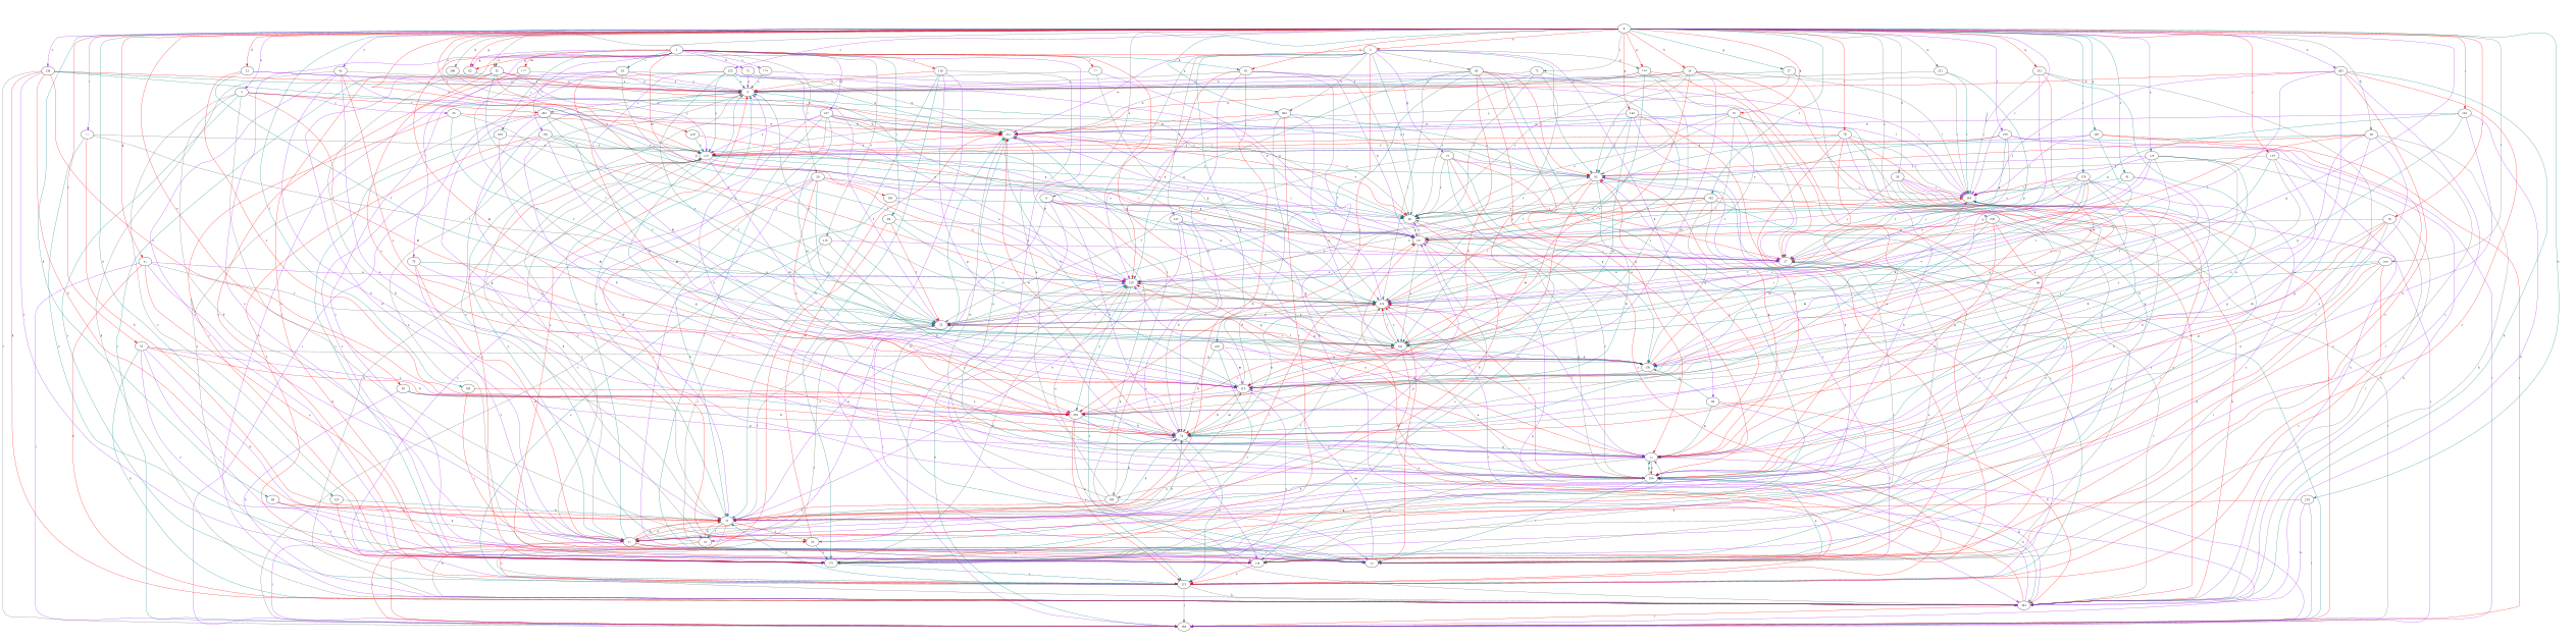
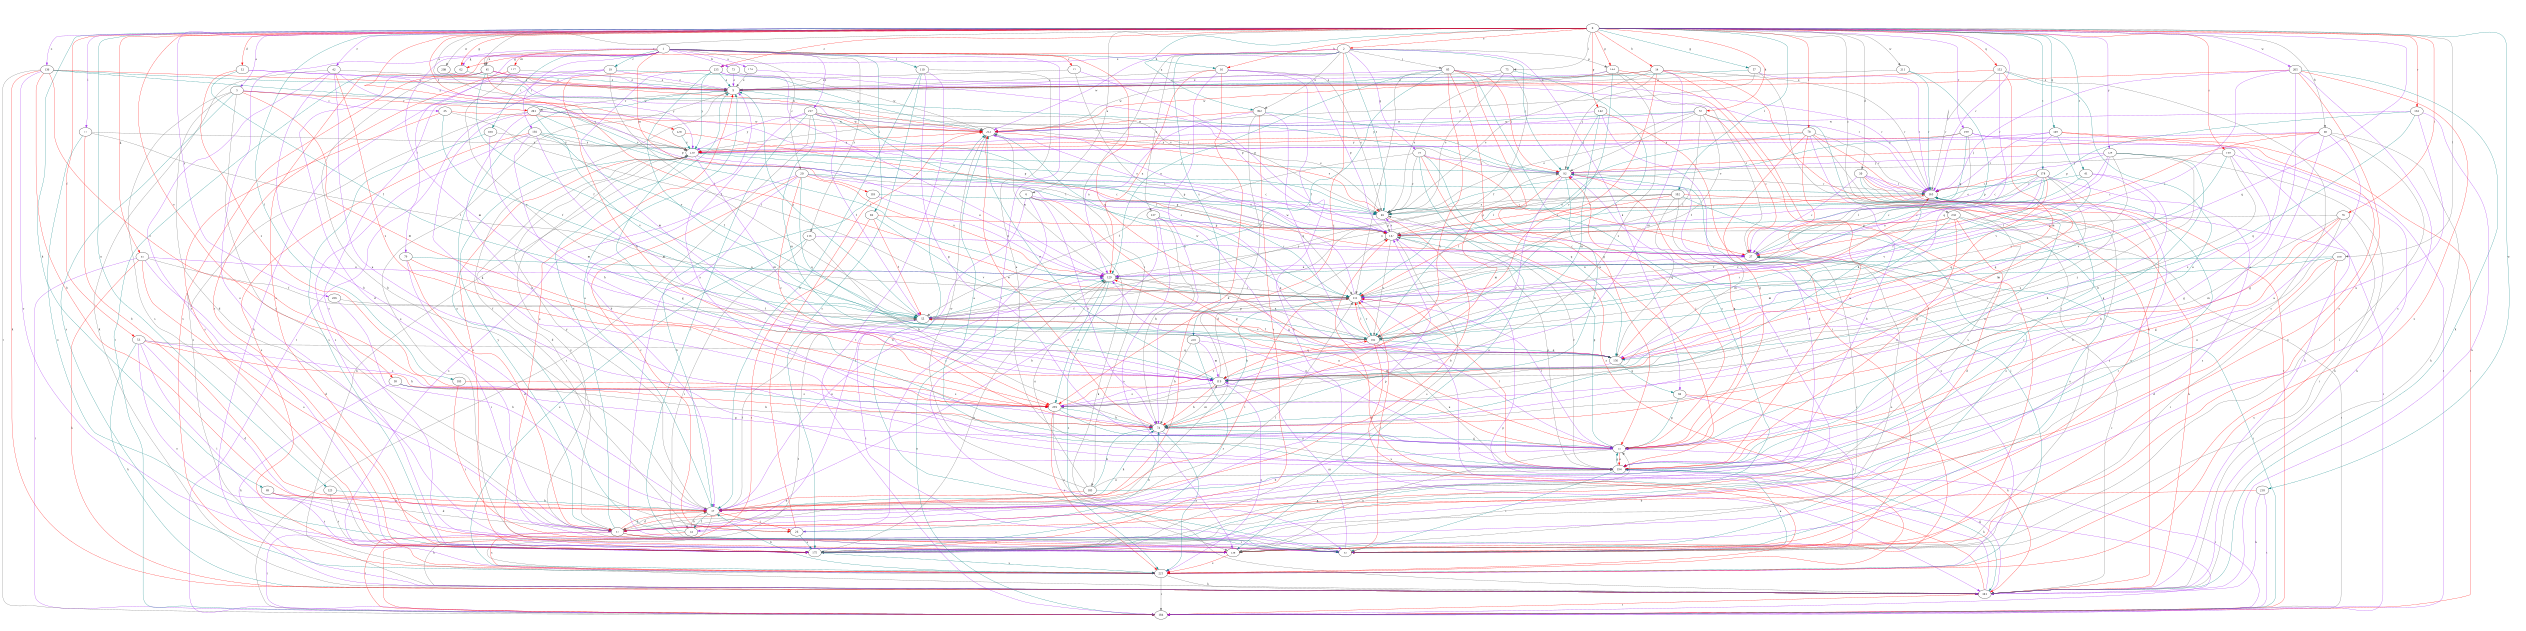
  strict digraph {
    fontname="Liberation Serif"
    node [fontname="Liberation Serif"]
    edge [color=purple fontname="Liberation Serif"]
    0
    2
    5
    6
    9
    14
    16
    30
    32
    38
    41
    42
    45
    53
    57
    61
    62
    68
    69
    72
    75
    76
    77
    78
    102
    105
    108
    123
    136
    142
    144
    149
    152
    156
    161
    165
    169
    178
    n39 [label=392]
    199
    205
    208
    210
    211
    224
+   226
    228
    230
    232
    235
    46
    64
    85
    92
    94
    127
    183
    212
    220
    239
    119
    175
    25
    26
    37
    201
    221
    54
    65
    74
    101
    111
    83
    202
    129
    147
    138
    17
    184
    27
    194
    55
    1
    19
    20
    22
    73
    79
    82
    110
    117
    118
    174
    180
    181
    216
    217
    0 -> 2 [color=red label=a]
    0 -> 5 [label=a]
    0 -> 6 [color=gray40 label=a]
    0 -> 9 [color=gray40 label=a]
    0 -> 14 [color=red label=b]
    0 -> 16 [color=red label=b]
    0 -> 30 [color=gray40 label=d]
    0 -> 32 [color=red label=d]
    0 -> 38 [color=red label=e]
    0 -> 41 [color=teal label=e]
    0 -> 42 [label=e]
    0 -> 45 [color=gray40 label=e]
    0 -> 53 [color=red label=f]
    0 -> 57 [color=teal label=g]
    0 -> 61 [color=red label=g]
    0 -> 62 [color=red label=g]
    0 -> 68 [color=gray40 label=h]
    0 -> 69 [color=teal label=h]
    0 -> 72 [color=red label=h]
    0 -> 75 [color=gray40 label=i]
    0 -> 76 [color=red label=i]
    0 -> 77 [label=i]
    0 -> 78 [color=red label=i]
    0 -> 102 [color=teal label=l]
    0 -> 105 [color=teal label=l]
    0 -> 108 [color=gray40 label=l]
    0 -> 123 [color=teal label=n]
    0 -> 136 [label=o]
    0 -> 142 [color=red label=p]
    0 -> 144 [color=red label=p]
    0 -> 149 [color=teal label=q]
    0 -> 152 [color=red label=q]
    0 -> 156 [label=q]
    0 -> 161 [color=red label=r]
    0 -> 165 [label=r]
    0 -> 169 [color=red label=s]
    0 -> 178 [color=teal label=t]
    0 -> n39 [color=teal label=u]
    0 -> 199 [label=v]
    0 -> 205 [label=w]
    0 -> 208 [color=gray40 label=w]
    0 -> 210 [color=teal label=w]
    0 -> 211 [color=gray40 label=w]
    0 -> 224 [label=y]
+   0 -> 226 [label=y]
    0 -> 228 [color=red label=y]
    0 -> 230 [color=red label=y]
    0 -> 232 [color=gray40 label=z]
-   0 -> 235 [label=z]
+   0 -> 235 [color=red label=z]
    2 -> 62 [color=red label=g]
    2 -> 144 [color=gray40 label=p]
    2 -> n39 [color=gray40 label=u]
+   2 -> 235 [label=z]
    2 -> 46 [color=teal label=e]
    2 -> 64 [label=g]
    2 -> 85 [color=gray40 label=j]
    2 -> 92 [color=teal label=j]
    2 -> 94 [label=k]
    2 -> 127 [color=gray40 label=n]
    2 -> 183 [color=gray40 label=t]
    2 -> 212 [label=w]
    2 -> 220 [color=teal label=x]
    2 -> 239 [color=red label=z]
    5 -> 230 [color=gray40 label=y]
    5 -> 119 [color=red label=m]
    5 -> 175 [color=gray40 label=s]
    5 -> 25 [label=c]
    5 -> 26 [color=gray40 label=c]
    5 -> 37 [color=gray40 label=d]
    5 -> 201 [color=red label=v]
    5 -> 221 [color=teal label=x]
    6 -> 46 [label=e]
    6 -> 26 [label=c]
    6 -> 54 [label=f]
    6 -> 65 [color=red label=g]
    6 -> 74 [label=h]
    6 -> 101 [color=gray40 label=k]
    9 -> 201 [color=gray40 label=v]
    9 -> 54 [color=gray40 label=f]
    9 -> 111 [color=teal label=l]
    14 -> 9 [color=teal label=a]
    14 -> 165 [color=gray40 label=r]
    14 -> 46 [color=gray40 label=e]
    14 -> 92 [color=gray40 label=j]
    14 -> 212 [color=red label=w]
    14 -> 119 [label=m]
    14 -> 101 [color=red label=k]
    14 -> 83 [color=red label=i]
    14 -> 202 [color=red label=v]
    16 -> 9 [color=gray40 label=a]
    16 -> 46 [color=gray40 label=e]
    16 -> 37 [color=red label=d]
    16 -> 74 [label=h]
    16 -> 101 [label=k]
    16 -> 129 [color=red label=n]
    16 -> 147 [label=p]
    30 -> 165 [label=r]
    30 -> 175 [label=s]
    30 -> 138 [color=red label=o]
    30 -> 17 [color=gray40 label=b]
    30 -> 184 [label=t]
    30 -> 27 [label=c]
    30 -> 194 [color=teal label=u]
    32 -> 9 [label=a]
    32 -> 212 [label=w]
    32 -> 239 [color=red label=z]
    32 -> 55 [color=teal label=f]
    38 -> 239 [color=teal label=z]
    38 -> 65 [label=g]
    38 -> 74 [color=gray40 label=h]
    38 -> 101 [label=k]
    41 -> 156 [label=q]
    41 -> 165 [color=teal label=r]
    41 -> 74 [label=h]
    41 -> 27 [color=teal label=c]
    42 -> 9 [color=gray40 label=a]
    42 -> 239 [color=red label=z]
    42 -> 175 [label=s]
    42 -> 101 [color=gray40 label=k]
    42 -> 147 [label=p]
    42 -> 17 [label=b]
    42 -> 194 [label=u]
    45 -> 9 [label=a]
    45 -> 230 [label=y]
    45 -> 212 [color=red label=w]
    45 -> 37 [label=d]
-   45 -> 74 [color=red label=x]
+   45 -> 221 [color=red label=x]
    45 -> 111 [color=red label=l]
    45 -> 17 [color=gray40 label=b]
    45 -> 55 [color=teal label=f]
    53 -> 156 [color=gray40 label=q]
    53 -> 239 [label=z]
    53 -> 37 [label=d]
    53 -> 74 [color=red label=h]
    53 -> 101 [color=teal label=k]
    53 -> 83 [label=i]
    53 -> 138 [label=o]
    57 -> 9 [color=teal label=a]
-   57 -> 165 [color=gray40 label=r]
+   57 -> 165 [label=r]
    57 -> 230 [color=gray40 label=y]
    57 -> 83 [color=gray40 label=i]
    61 -> 37 [label=d]
    61 -> 101 [color=red label=k]
    61 -> 129 [label=n]
    61 -> 138 [color=red label=o]
    61 -> 184 [label=t]
    61 -> 55 [color=gray40 label=f]
    62 -> 9 [color=teal label=a]
    62 -> 184 [color=teal label=t]
-   68 -> 230 [color=teal label=y]
+   68 -> 230 [label=y]
    68 -> 92 [color=red label=j]
    68 -> 239 [label=z]
    68 -> 65 [label=g]
    68 -> 101 [color=gray40 label=k]
    68 -> 83 [color=gray40 label=i]
    68 -> 27 [color=red label=c]
    68 -> 194 [label=u]
    69 -> 175 [label=s]
    69 -> 37 [color=gray40 label=d]
    69 -> 17 [color=red label=b]
    72 -> 230 [label=y]
    72 -> 46 [color=gray40 label=e]
    72 -> 92 [color=gray40 label=j]
    72 -> 212 [color=teal label=w]
    72 -> 74 [color=teal label=h]
    72 -> 111 [color=gray40 label=l]
    72 -> 27 [color=red label=c]
    72 -> 55 [color=gray40 label=f]
    75 -> 9 [color=gray40 label=a]
    75 -> 46 [color=gray40 label=e]
    75 -> 212 [color=gray40 label=w]
    75 -> 202 [color=teal label=v]
    75 -> 55 [color=gray40 label=f]
    76 -> 119 [color=gray40 label=m]
    76 -> 65 [color=red label=g]
    76 -> 74 [color=red label=h]
    76 -> 83 [color=gray40 label=i]
    76 -> 147 [color=gray40 label=p]
    76 -> 194 [color=gray40 label=u]
    77 -> 230 [color=gray40 label=y]
    77 -> 111 [color=gray40 label=l]
    77 -> 138 [color=teal label=o]
    77 -> 17 [color=red label=b]
    78 -> 165 [color=gray40 label=r]
    78 -> 230 [color=red label=y]
    78 -> 175 [color=gray40 label=s]
    78 -> 65 [color=red label=g]
    78 -> 111 [color=teal label=l]
    78 -> 17 [label=b]
    78 -> 184 [color=red label=t]
    78 -> 194 [color=red label=u]
    102 -> 156 [color=gray40 label=q]
    102 -> 46 [color=gray40 label=e]
    102 -> 119 [color=gray40 label=m]
    102 -> 101 [color=red label=k]
    102 -> 111 [color=red label=l]
    102 -> 129 [color=gray40 label=n]
    102 -> 147 [color=gray40 label=p]
    102 -> 138 [color=teal label=o]
    105 -> 239 [color=red label=z]
    105 -> 83 [color=red label=i]
    108 -> 37 [color=red label=d]
    108 -> 221 [color=red label=x]
    108 -> 111 [color=teal label=l]
    108 -> 83 [color=gray40 label=i]
    108 -> 129 [color=teal label=n]
-   123 -> 175 [color=red label=s]
+   123 -> 175 [color=gray40 label=s]
    123 -> 17 [color=teal label=b]
    136 -> 9 [color=red label=a]
    136 -> 46 [color=teal label=e]
    136 -> 92 [color=teal label=j]
    136 -> 239 [color=red label=z]
    136 -> 101 [color=red label=k]
    136 -> 138 [label=o]
    136 -> 17 [color=red label=b]
    136 -> 184 [color=gray40 label=t]
    142 -> 92 [color=teal label=j]
    142 -> 212 [label=w]
    142 -> 119 [color=teal label=m]
    142 -> 37 [label=d]
    142 -> 83 [color=red label=i]
-   142 -> 27 [label=c]
+   149 -> 27 [label=c]
    144 -> 9 [label=a]
    144 -> 46 [color=gray40 label=e]
    144 -> 239 [color=gray40 label=z]
    144 -> 83 [color=red label=i]
    144 -> 202 [color=teal label=v]
    144 -> 27 [color=gray40 label=c]
    149 -> 165 [label=r]
    149 -> 230 [label=y]
    149 -> 202 [color=teal label=v]
    149 -> 138 [color=red label=o]
    149 -> 184 [color=red label=t]
    152 -> 156 [label=q]
    152 -> 165 [color=gray40 label=r]
    152 -> 119 [color=red label=m]
    152 -> 175 [color=gray40 label=s]
    152 -> 194 [color=teal label=u]
    156 -> 165 [color=red label=r]
    156 -> 119 [label=m]
    161 -> 156 [color=teal label=q]
    161 -> 212 [label=w]
    161 -> 101 [label=k]
    161 -> 147 [color=teal label=p]
    161 -> 194 [label=u]
    165 -> 46 [color=gray40 label=e]
    165 -> 65 [color=red label=g]
    165 -> 202 [color=gray40 label=v]
    169 -> 92 [color=gray40 label=j]
    169 -> 65 [label=g]
    169 -> 74 [color=gray40 label=h]
    169 -> 101 [label=k]
    169 -> 202 [color=teal label=v]
    178 -> 156 [color=red label=q]
    178 -> 165 [color=red label=r]
    178 -> 46 [color=teal label=e]
    178 -> 239 [color=gray40 label=z]
    178 -> 119 [color=gray40 label=m]
    178 -> 175 [label=s]
    178 -> 202 [color=teal label=v]
    178 -> 129 [label=n]
    178 -> 27 [color=gray40 label=c]
    178 -> 55 [label=f]
    n39 -> 156 [label=q]
    n39 -> 92 [color=teal label=j]
    n39 -> 212 [color=red label=w]
    n39 -> 175 [color=red label=s]
    n39 -> 37 [color=gray40 label=d]
    n39 -> 129 [label=n]
    199 -> 230 [color=red label=y]
    199 -> 46 [color=teal label=e]
    199 -> 101 [label=k]
    199 -> 111 [color=gray40 label=l]
    199 -> 147 [color=teal label=p]
    199 -> 184 [label=t]
    205 -> 9 [color=red label=a]
    205 -> 165 [label=r]
    205 -> 175 [label=s]
    205 -> 221 [color=red label=x]
    205 -> 101 [color=teal label=k]
    205 -> 111 [label=l]
    205 -> 138 [color=red label=o]
    205 -> 194 [label=u]
    208 -> 9 [color=red label=a]
    208 -> 46 [color=gray40 label=e]
    210 -> 101 [label=k]
    210 -> 17 [color=red label=b]
    210 -> 184 [label=t]
    211 -> 9 [color=gray40 label=a]
    211 -> 165 [color=teal label=r]
    211 -> 111 [color=teal label=l]
    224 -> 92 [label=j]
    224 -> 239 [color=gray40 label=z]
    224 -> 65 [color=teal label=g]
    224 -> 101 [color=gray40 label=k]
    224 -> 111 [label=l]
    224 -> 202 [color=gray40 label=v]
    224 -> 147 [label=p]
    224 -> 27 [label=c]
+   226 -> 17 [label=b]
+   226 -> 55 [color=gray40 label=f]
    228 -> 230 [color=teal label=y]
    228 -> 27 [color=red label=c]
    230 -> 92 [color=teal label=j]
    230 -> 119 [label=m]
    230 -> 175 [color=red label=s]
    230 -> 37 [color=gray40 label=d]
    230 -> 65 [color=teal label=g]
    230 -> 101 [color=gray40 label=k]
    230 -> 129 [label=n]
    230 -> 147 [color=teal label=p]
    232 -> 119 [color=teal label=m]
    232 -> 37 [color=red label=d]
    232 -> 147 [color=red label=p]
    232 -> 138 [color=teal label=o]
    232 -> 184 [color=gray40 label=t]
    232 -> 194 [color=red label=u]
    232 -> 55 [color=gray40 label=f]
    235 -> 9 [color=teal label=a]
    235 -> 230 [color=teal label=y]
    235 -> 119 [label=m]
    235 -> 74 [color=red label=h]
    235 -> 202 [color=teal label=v]
    235 -> 129 [label=n]
    235 -> 147 [label=p]
    46 -> 147 [color=gray40 label=p]
    46 -> 17 [color=red label=b]
    64 -> 156 [color=teal label=q]
    64 -> 46 [color=gray40 label=e]
    64 -> 92 [label=j]
    64 -> 221 [color=red label=x]
    64 -> 138 [color=teal label=o]
    64 -> 27 [color=red label=c]
    64 -> 55 [color=gray40 label=f]
    85 -> 9 [label=a]
    85 -> 165 [label=r]
    85 -> 92 [color=red label=j]
    85 -> 175 [color=teal label=s]
    85 -> 65 [color=red label=g]
    85 -> 74 [color=red label=h]
    85 -> 111 [color=gray40 label=l]
    85 -> 129 [color=teal label=n]
    85 -> 194 [color=red label=u]
    85 -> 55 [color=teal label=f]
    92 -> 165 [color=gray40 label=r]
-   92 -> 239 [color=red label=z]
+   92 -> 239 [label=z]
    92 -> 119 [color=red label=m]
    92 -> 221 [label=x]
    92 -> 65 [color=red label=g]
    92 -> 74 [color=teal label=h]
-   94 -> 156 [color=teal label=q]
+   156 -> 94 [color=teal label=q]
    94 -> 65 [color=teal label=g]
    94 -> 101 [color=red label=k]
    94 -> 83 [label=i]
    127 -> 156 [label=q]
    127 -> 65 [label=g]
    127 -> 74 [color=gray40 label=h]
    127 -> 147 [color=teal label=p]
    127 -> 138 [label=o]
    127 -> 17 [label=b]
    183 -> 165 [color=teal label=r]
    183 -> 212 [color=gray40 label=w]
    183 -> 74 [color=teal label=h]
    183 -> 129 [color=gray40 label=n]
    183 -> 17 [color=red label=b]
-   194 -> 183 [color=gray40 label=u]
+   183 -> 194 [color=gray40 label=u]
    212 -> 230 [color=red label=y]
    212 -> 46 [color=red label=e]
    212 -> 27 [label=c]
    212 -> 194 [color=teal label=u]
    220 -> 156 [label=q]
    220 -> 119 [label=m]
    220 -> 175 [color=teal label=s]
    220 -> 74 [color=gray40 label=h]
    239 -> 221 [color=red label=x]
    239 -> 74 [color=teal label=h]
    239 -> 202 [color=red label=v]
    239 -> 138 [color=gray40 label=o]
    239 -> 194 [color=teal label=u]
    119 -> 212 [color=teal label=w]
    119 -> 239 [label=z]
    119 -> 221 [label=x]
    119 -> 74 [color=red label=h]
    119 -> 147 [color=gray40 label=p]
    175 -> 9 [color=red label=a]
    175 -> 165 [color=teal label=r]
    175 -> 221 [color=teal label=x]
    175 -> 65 [color=gray40 label=g]
    175 -> 129 [color=gray40 label=n]
    25 -> 212 [color=red label=w]
    25 -> 175 [color=red label=s]
    25 -> 111 [color=gray40 label=l]
    25 -> 55 [color=teal label=f]
    26 -> 212 [color=red label=w]
    26 -> 175 [color=teal label=s]
    26 -> 74 [color=teal label=h]
    37 -> 9 [color=teal label=a]
    37 -> 230 [color=teal label=y]
    37 -> 221 [color=red label=x]
    37 -> 111 [color=gray40 label=l]
    37 -> 83 [color=teal label=i]
    37 -> 147 [label=p]
    37 -> 138 [color=red label=o]
    37 -> 17 [color=red label=b]
    37 -> 184 [label=t]
    201 -> 212 [color=gray40 label=w]
    201 -> 221 [color=gray40 label=x]
    201 -> 65 [label=g]
    201 -> 111 [color=teal label=l]
    201 -> 202 [color=teal label=v]
    201 -> 147 [label=p]
    201 -> 194 [label=u]
    221 -> 92 [color=teal label=j]
    221 -> 101 [color=gray40 label=k]
    221 -> 17 [color=teal label=b]
    221 -> 184 [color=gray40 label=t]
    54 -> 9 [color=teal label=a]
    54 -> 92 [label=j]
    54 -> 17 [color=gray40 label=b]
    54 -> 184 [color=red label=t]
    65 -> 92 [color=red label=j]
    65 -> 111 [label=l]
    65 -> 129 [color=red label=n]
+   65 -> 147 [color=teal label=p]
    65 -> 138 [color=gray40 label=o]
    65 -> 17 [label=b]
    65 -> 194 [color=red label=u]
    74 -> 212 [color=red label=w]
    74 -> 119 [color=gray40 label=m]
    74 -> 221 [color=teal label=x]
    74 -> 65 [color=teal label=g]
    101 -> 65 [label=g]
    101 -> 111 [label=l]
    101 -> 147 [color=red label=p]
    101 -> 184 [color=red label=t]
    101 -> 27 [color=gray40 label=c]
    101 -> 55 [color=gray40 label=f]
    111 -> 212 [label=w]
    111 -> 74 [color=teal label=h]
    111 -> 202 [color=teal label=v]
    111 -> 55 [label=f]
    83 -> 230 [color=gray40 label=y]
    83 -> 212 [color=teal label=w]
    83 -> 119 [label=m]
    83 -> 111 [color=red label=l]
    83 -> 194 [color=teal label=u]
    202 -> 156 [color=teal label=q]
    202 -> 212 [color=teal label=w]
    202 -> 221 [color=red label=x]
    202 -> 111 [color=red label=l]
    202 -> 129 [color=gray40 label=n]
    202 -> 194 [color=gray40 label=u]
    202 -> 55 [color=red label=f]
    129 -> 212 [color=gray40 label=w]
    129 -> 239 [color=teal label=z]
    129 -> 221 [color=teal label=x]
    129 -> 111 [color=gray40 label=l]
    147 -> 165 [color=red label=r]
    147 -> 46 [label=e]
    147 -> 175 [color=gray40 label=s]
    147 -> 202 [color=gray40 label=v]
    147 -> 27 [color=teal label=c]
    138 -> 9 [color=gray40 label=a]
    138 -> 221 [color=red label=x]
    138 -> 27 [color=gray40 label=c]
    17 -> 9 [color=teal label=a]
    17 -> 230 [color=gray40 label=y]
    17 -> 26 [color=red label=c]
    17 -> 37 [color=gray40 label=d]
    17 -> 54 [color=teal label=f]
    17 -> 74 [color=teal label=h]
    17 -> 101 [color=gray40 label=k]
    17 -> 111 [color=red label=l]
    17 -> 129 [label=n]
    17 -> 55 [color=gray40 label=f]
    184 -> 129 [color=teal label=n]
    184 -> 147 [label=p]
    184 -> 27 [color=teal label=c]
    27 -> 129 [label=n]
    27 -> 138 [color=gray40 label=o]
    194 -> 9 [label=a]
    194 -> 46 [color=gray40 label=e]
    194 -> 65 [color=teal label=g]
    194 -> 101 [color=teal label=k]
    194 -> 111 [color=red label=l]
    194 -> 83 [color=teal label=i]
    194 -> 129 [label=n]
    194 -> 147 [color=gray40 label=p]
    194 -> 184 [label=t]
    55 -> 9 [color=teal label=a]
    55 -> 92 [color=gray40 label=j]
    55 -> 111 [color=gray40 label=l]
    55 -> 83 [label=i]
    55 -> 202 [color=gray40 label=v]
    1 -> 16 [color=teal label=b]
    1 -> 45 [color=gray40 label=e]
    1 -> 62 [label=g]
    1 -> 156 [color=red label=q]
-   1 -> 119 [color=red label=m]
+   1 -> 119 [label=m]
    1 -> 175 [color=red label=s]
    1 -> 83 [label=i]
    1 -> 138 [label=o]
    1 -> 19 [color=teal label=c]
    1 -> 20 [color=gray40 label=c]
    1 -> 22 [color=red label=c]
    1 -> 73 [label=h]
    1 -> 79 [label=i]
    1 -> 82 [color=teal label=i]
-   1 -> 110 [color=red label=l]
+   1 -> 110 [color=teal label=l]
    1 -> 117 [color=red label=m]
    1 -> 118 [color=red label=m]
    1 -> 174 [label=s]
    1 -> 180 [color=teal label=t]
    1 -> 181 [label=t]
    1 -> 216 [color=gray40 label=x]
    1 -> 217 [label=x]
    19 -> 9 [label=a]
    19 -> 212 [color=teal label=w]
    19 -> 175 [label=s]
    19 -> 101 [label=k]
    19 -> 184 [label=t]
    19 -> 55 [color=gray40 label=f]
    20 -> 156 [color=teal label=q]
+   20 -> 165 [color=teal label=r]
    20 -> 239 [color=red label=z]
    20 -> 26 [color=red label=c]
    20 -> 221 [label=x]
    20 -> 83 [label=i]
    20 -> 129 [color=red label=n]
    20 -> 147 [color=gray40 label=p]
    20 -> 27 [label=c]
    22 -> 9 [color=gray40 label=a]
    22 -> 111 [color=gray40 label=l]
    22 -> 147 [label=p]
    73 -> 9 [label=a]
    73 -> 212 [color=gray40 label=w]
-   79 -> 239 [label=z]
+   79 -> 239 [color=red label=z]
    79 -> 37 [color=red label=d]
    79 -> 83 [label=i]
    79 -> 129 [color=teal label=n]
    82 -> 202 [color=teal label=v]
-   82 -> 147 [color=gray40 label=p]
+   82 -> 147 [color=red label=p]
    82 -> 184 [color=red label=t]
    82 -> 55 [color=red label=f]
-   110 -> 9 [color=red label=a]
+   152 -> 9 [color=red label=a]
    110 -> 175 [color=teal label=s]
    110 -> 65 [label=g]
    110 -> 17 [color=teal label=b]
    110 -> 184 [label=t]
    110 -> 194 [color=gray40 label=u]
    117 -> 9 [color=gray40 label=a]
    117 -> 175 [color=red label=s]
    117 -> 202 [color=gray40 label=v]
    118 -> 46 [color=teal label=e]
    118 -> 129 [label=n]
    118 -> 17 [color=teal label=b]
    174 -> 9 [color=gray40 label=a]
    174 -> 165 [label=r]
    180 -> 230 [color=gray40 label=y]
    180 -> 119 [label=m]
    180 -> 175 [color=teal label=s]
    181 -> 230 [color=gray40 label=y]
    181 -> 46 [color=teal label=e]
    181 -> 119 [label=m]
    181 -> 175 [label=s]
    181 -> 221 [color=red label=x]
    181 -> 74 [label=h]
    181 -> 55 [color=teal label=f]
    216 -> 221 [color=teal label=x]
    216 -> 74 [color=gray40 label=h]
    216 -> 83 [color=gray40 label=i]
    216 -> 27 [label=c]
    217 -> 230 [label=y]
    217 -> 46 [color=gray40 label=e]
    217 -> 92 [color=gray40 label=j]
    217 -> 212 [color=red label=w]
    217 -> 119 [color=teal label=m]
    217 -> 111 [color=teal label=l]
    217 -> 83 [color=teal label=i]
    217 -> 17 [label=b]
    217 -> 184 [color=gray40 label=t]
    217 -> 55 [label=f]
  }
